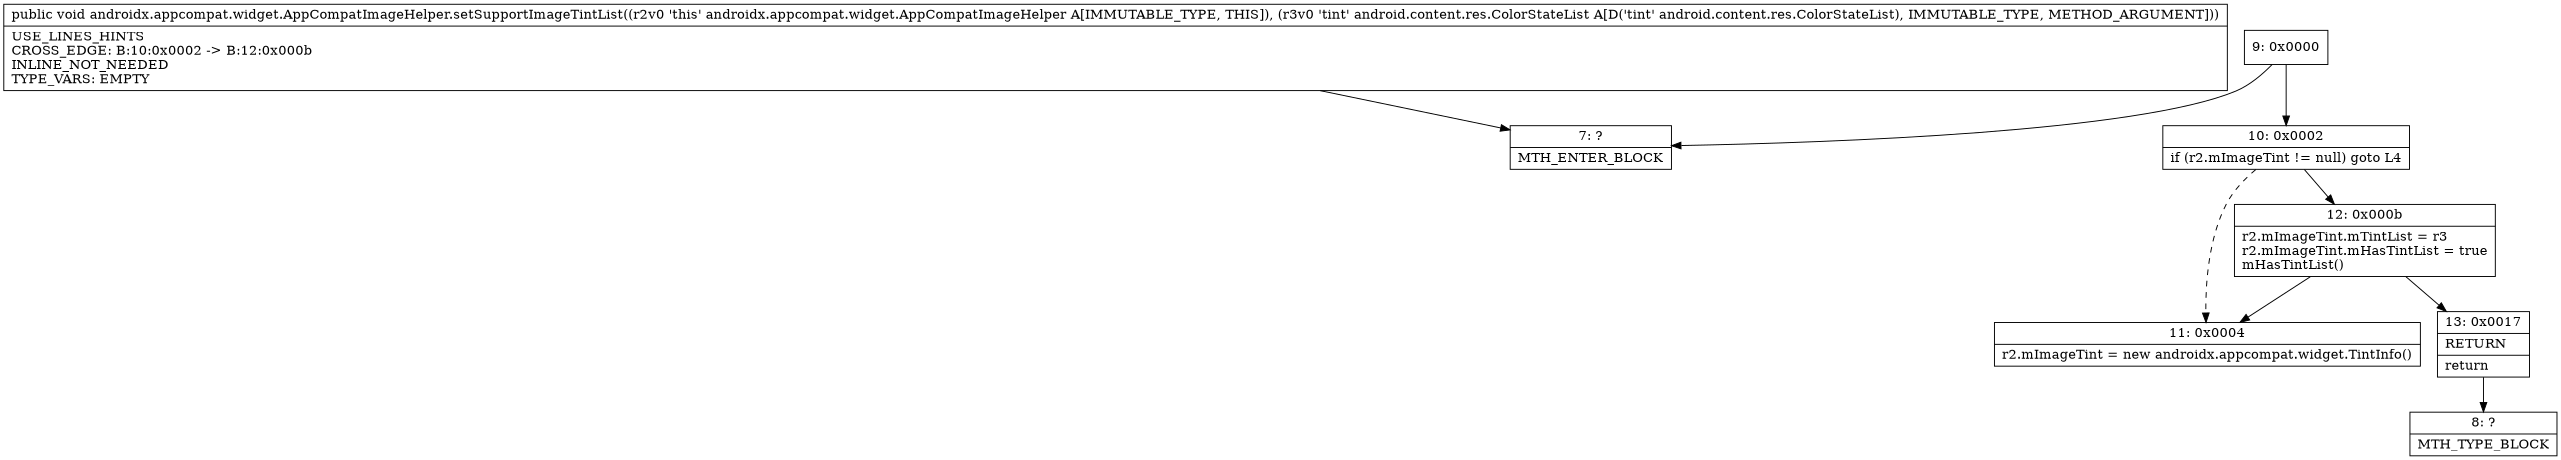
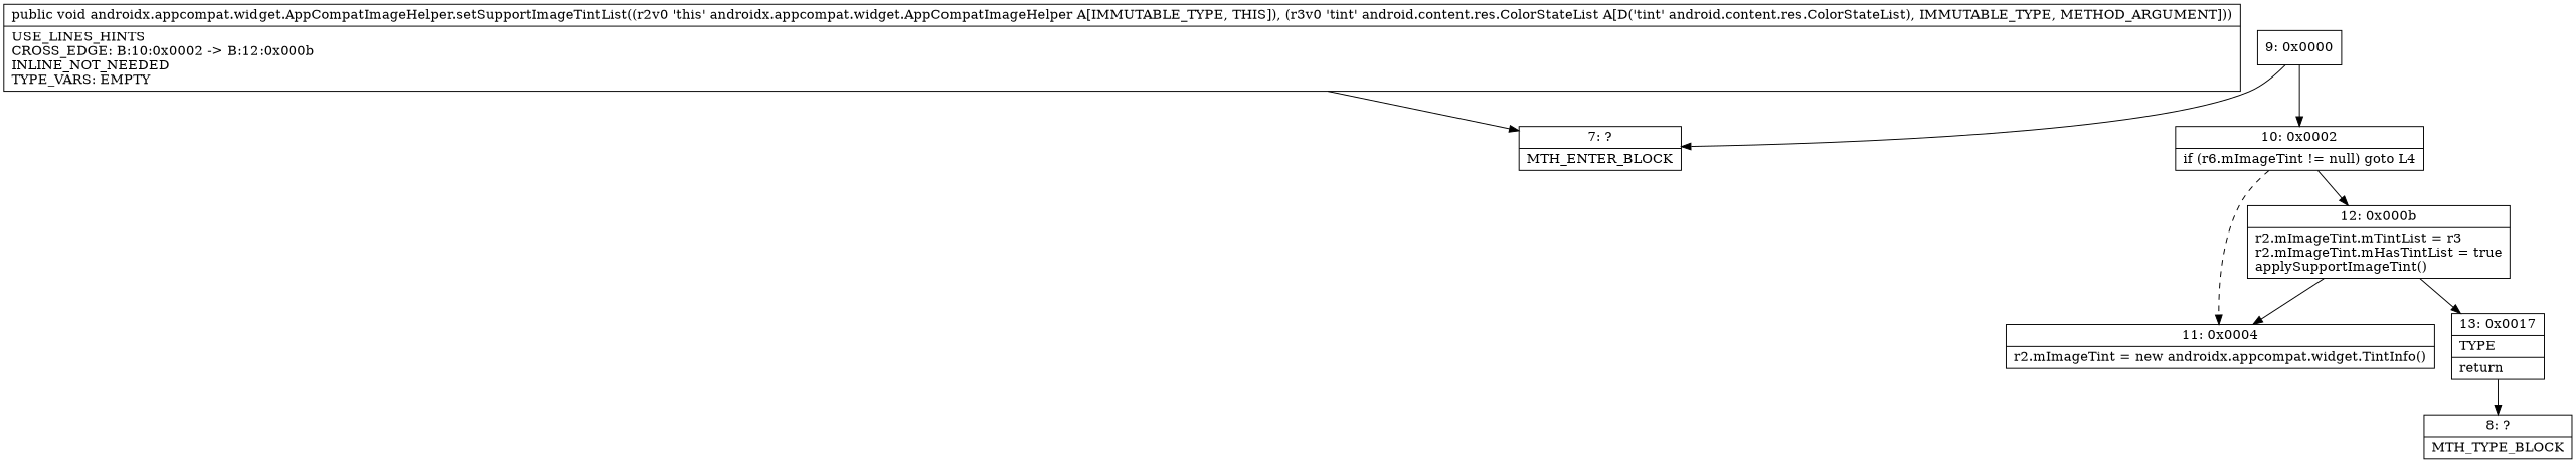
  digraph {
    node [shape=record]
    n1 [label="{7\:\ ?|MTH_ENTER_BLOCK\l}"]
    n2 [label="{9\:\ 0x0000}"]
-   n3 [label="{10\:\ 0x0002|if (r2.mImageTint != null) goto L4\l}"]
+   n3 [label="{10\:\ 0x0002|if (r6.mImageTint != null) goto L4\l}"]
    n4 [label="{11\:\ 0x0004|r2.mImageTint = new androidx.appcompat.widget.TintInfo()\l}"]
-   n5 [label="{12\:\ 0x000b|r2.mImageTint.mTintList = r3\lr2.mImageTint.mHasTintList = true\lmHasTintList()\l}"]
-   n6 [label="{13\:\ 0x0017|RETURN\l|return\l}"]
+   n5 [label="{12\:\ 0x000b|r2.mImageTint.mTintList = r3\lr2.mImageTint.mHasTintList = true\lapplySupportImageTint()\l}"]
+   n6 [label="{13\:\ 0x0017|TYPE\l|return\l}"]
    n7 [label="{8\:\ ?|MTH_TYPE_BLOCK\l}"]
    n8 [label="{public void androidx.appcompat.widget.AppCompatImageHelper.setSupportImageTintList((r2v0 'this' androidx.appcompat.widget.AppCompatImageHelper A[IMMUTABLE_TYPE, THIS]), (r3v0 'tint' android.content.res.ColorStateList A[D('tint' android.content.res.ColorStateList), IMMUTABLE_TYPE, METHOD_ARGUMENT]))  | USE_LINES_HINTS\lCROSS_EDGE: B:10:0x0002 \-\> B:12:0x000b\lINLINE_NOT_NEEDED\lTYPE_VARS: EMPTY\l}"]
    n2 -> n1
    n2 -> n3
    n3 -> n4 [style=dashed]
    n3 -> n5
    n5 -> n4
    n5 -> n6
    n6 -> n7
    n8 -> n1
  }
